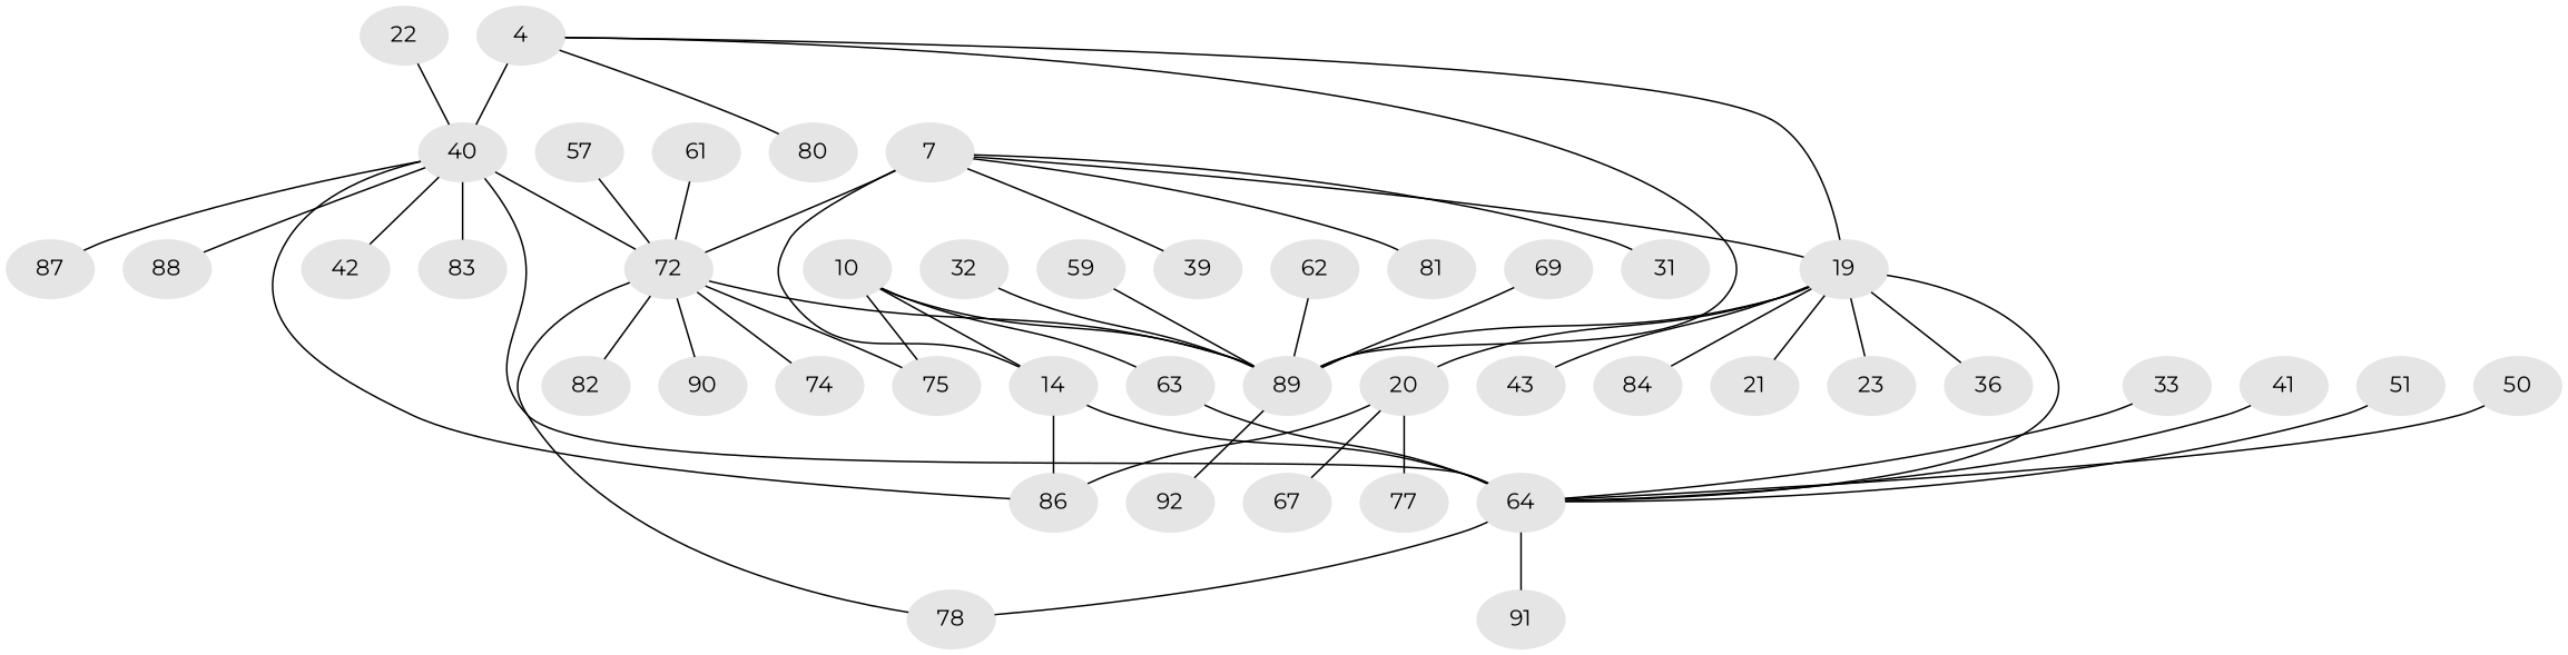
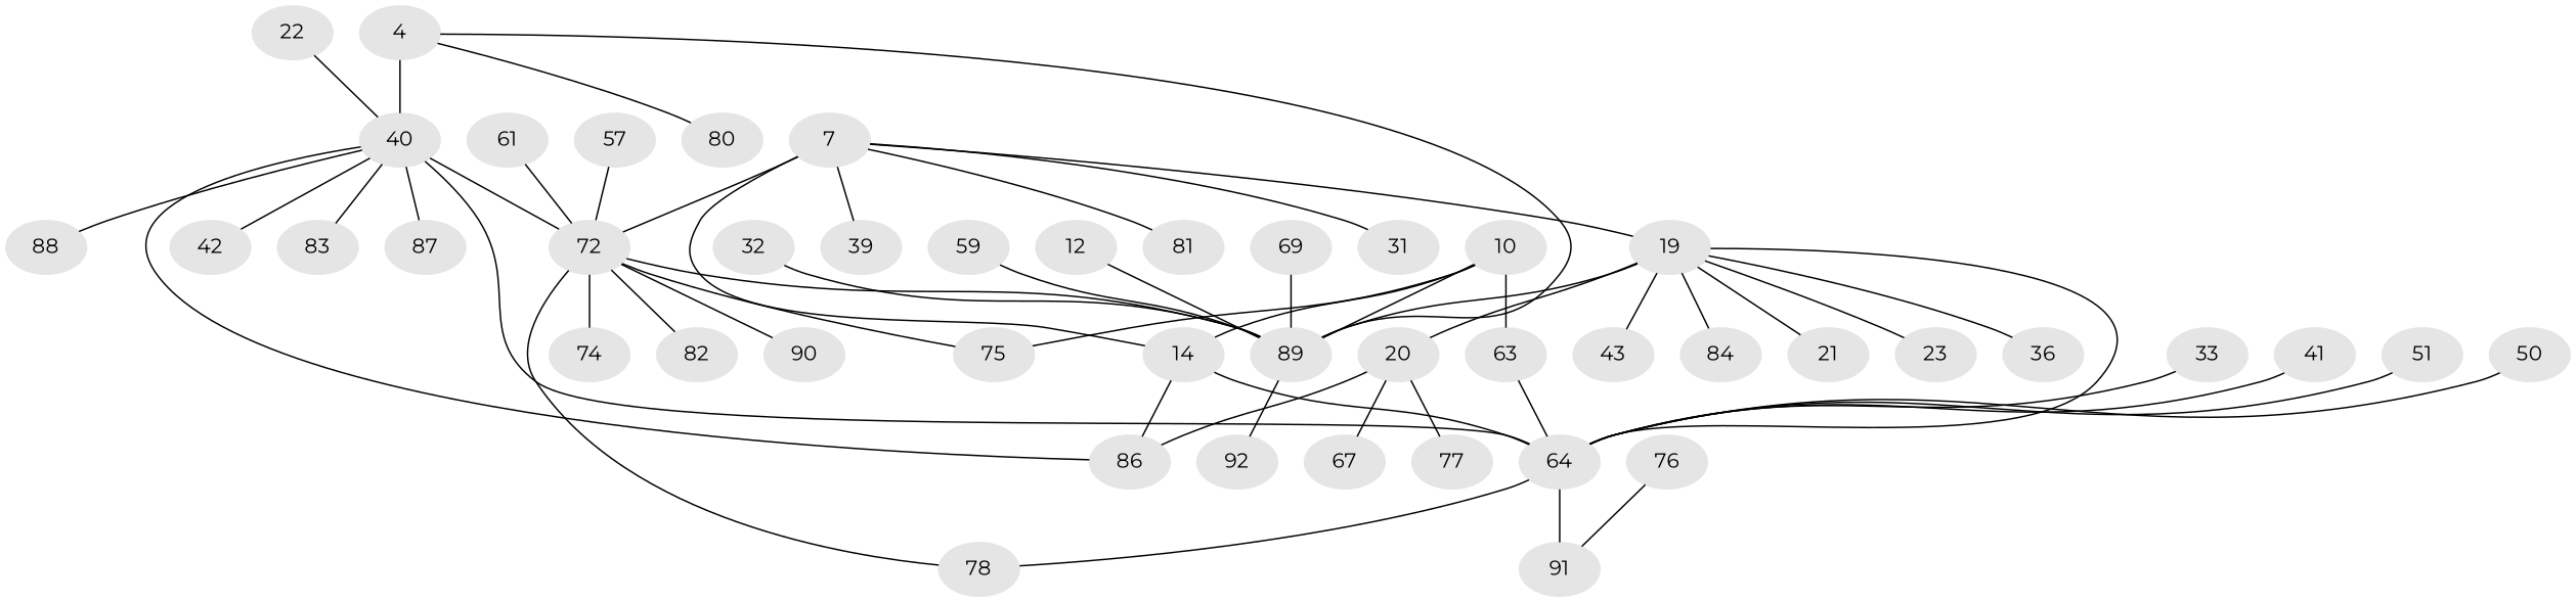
  graph {
    fontname=Montserrat
    node [color=gray90 fontname=Montserrat style=filled]
    edge [fontname=Montserrat]
    4 [super="+3"]
    19 [super="+17"]
    40 [super="+2"]
    n4 [label=80 super="+73+79"]
    89 [super="+80+12"]
    64 [super="+16+29"]
    20 [super="+18"]
    21
    23
    36
    43
    84
    72 [super="+26+46"]
    86 [super="+52+70"]
    42
    83
    87
    88
    92 [super="+65"]
    7 [super="+6"]
    14 [super="+13"]
    31
    39
    81 [super="+37"]
    75 [super="+44"]
    78
    74 [super="+30"]
    82
    90 [super="+50+71"]
    10 [super="+9"]
    63
    91 [super="+68"]
    67
    77
    22
    32 [super="+24"]
    33
    41
    51 [super="+38"]
    57
    59
    n42 [label=50]
    61
-   62 [super="+28"]
+   62 [super="+28" label=12]
    69
-   4 -- 19
+   76
    4 -- 40 [weight=4]
    4 -- n4
    4 -- 89
    19 -- 89 [weight=2]
    19 -- 64
    19 -- 20 [weight=4]
    19 -- 21
    19 -- 23
    19 -- 36
    19 -- 43
    19 -- 84
    40 -- 64
    40 -- 72 [weight=2]
    40 -- 86
    40 -- 42
    40 -- 83
    40 -- 87
    40 -- 88
    89 -- 92
    64 -- 78
    64 -- 91 [weight=2]
    20 -- 86
    20 -- 67
    20 -- 77
    72 -- 89
    72 -- 75
    72 -- 78
    72 -- 74
    72 -- 82
    72 -- 90
    7 -- 19
    7 -- 72 [weight=4]
    7 -- 14
    7 -- 31
    7 -- 39
    7 -- 81
    14 -- 64 [weight=4]
    14 -- 86
    10 -- 89 [weight=4]
    10 -- 14
    10 -- 75
    10 -- 63
    63 -- 64
    22 -- 40
    32 -- 89
    33 -- 64
    41 -- 64
    51 -- 64
    57 -- 72
    59 -- 89
    n42 -- 64
    61 -- 72
    62 -- 89
    69 -- 89
+   76 -- 91
  }
